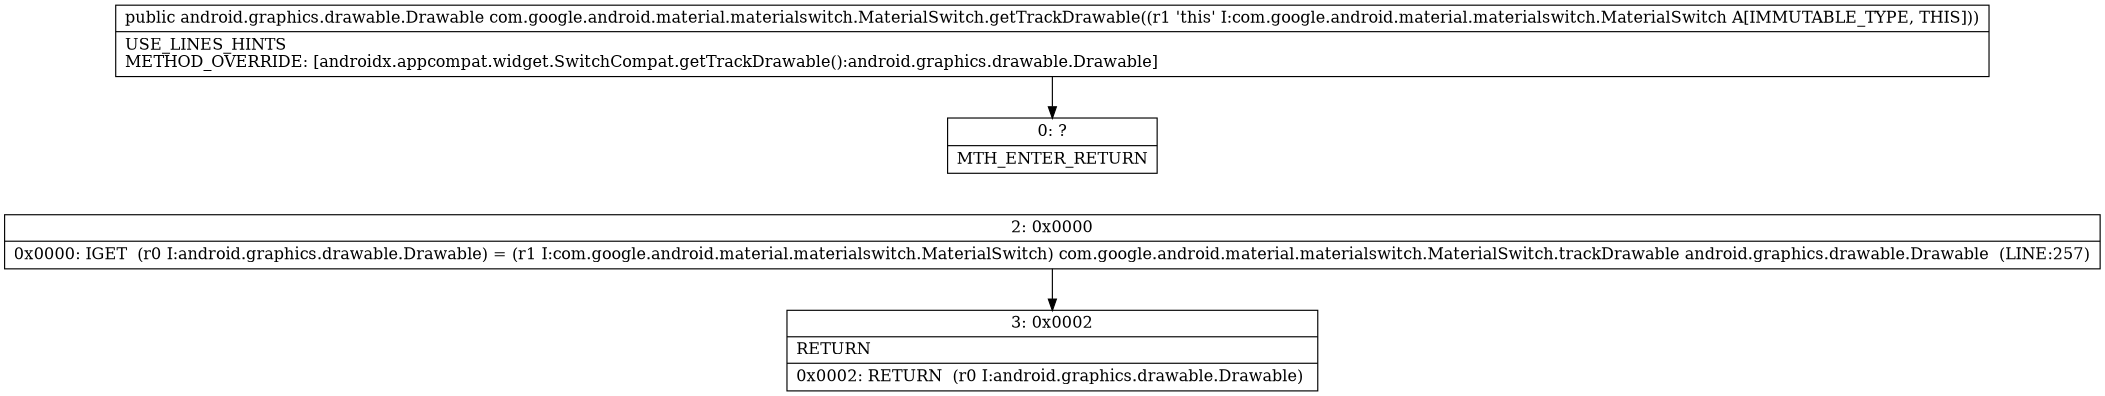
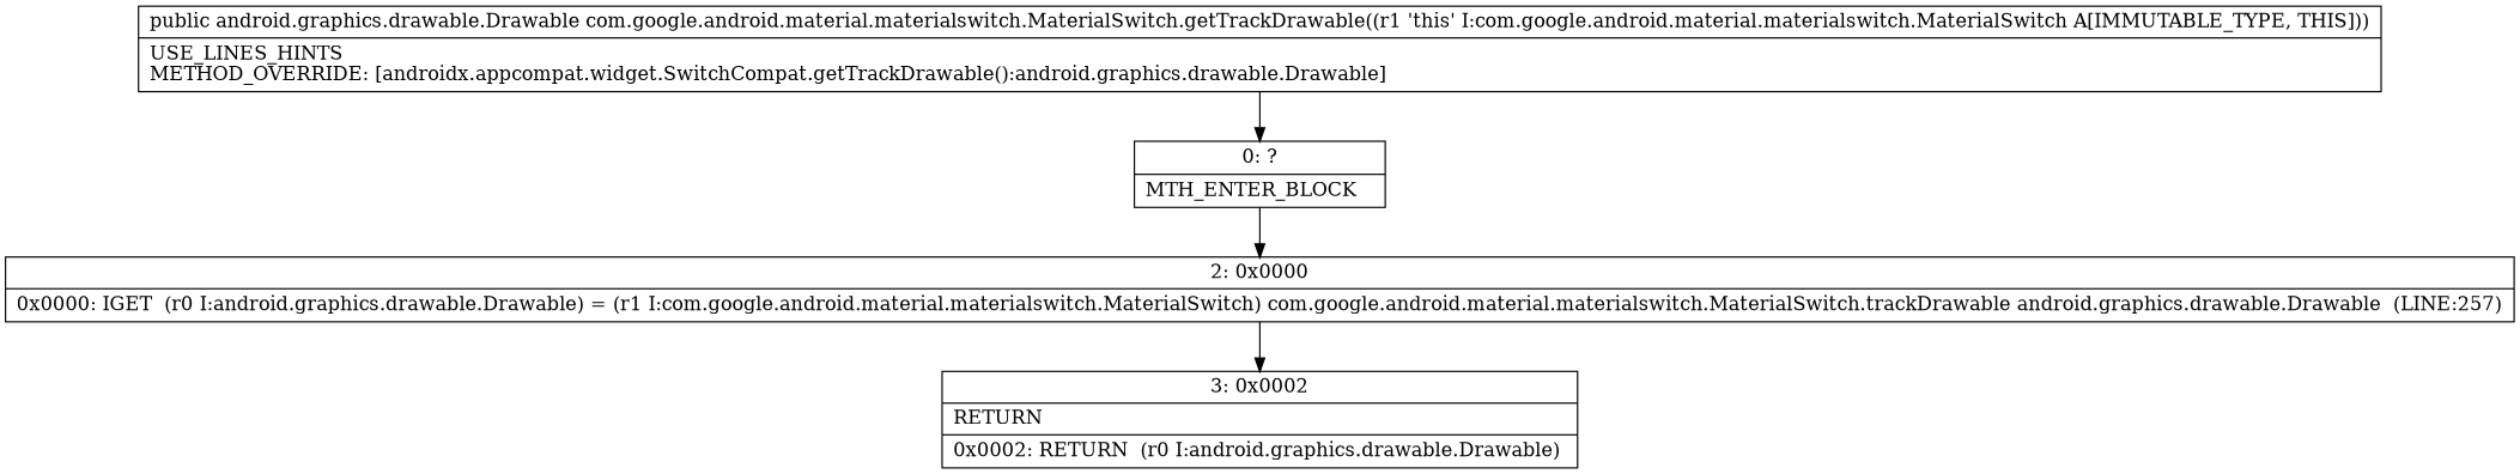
  digraph {
    node [shape=record]
-   n1 [label="{0\:\ ?|MTH_ENTER_RETURN\l}"]
+   n1 [label="{0\:\ ?|MTH_ENTER_BLOCK\l}"]
    n2 [label="{2\:\ 0x0000|0x0000: IGET  (r0 I:android.graphics.drawable.Drawable) = (r1 I:com.google.android.material.materialswitch.MaterialSwitch) com.google.android.material.materialswitch.MaterialSwitch.trackDrawable android.graphics.drawable.Drawable  (LINE:257)\l}"]
    n3 [label="{3\:\ 0x0002|RETURN\l|0x0002: RETURN  (r0 I:android.graphics.drawable.Drawable) \l}"]
    n4 [label="{public android.graphics.drawable.Drawable com.google.android.material.materialswitch.MaterialSwitch.getTrackDrawable((r1 'this' I:com.google.android.material.materialswitch.MaterialSwitch A[IMMUTABLE_TYPE, THIS]))  | USE_LINES_HINTS\lMETHOD_OVERRIDE: [androidx.appcompat.widget.SwitchCompat.getTrackDrawable():android.graphics.drawable.Drawable]\l}"]
+   n1 -> n2
    n2 -> n3
    n4 -> n1
  }
